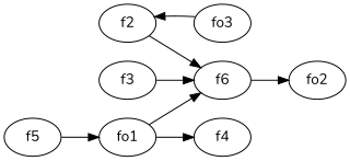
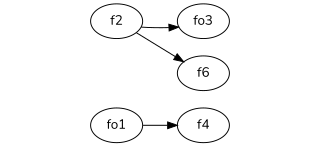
  strict digraph {
    fontname=Nunito
    rankdir=LR
    node [fontname=Nunito]
    edge [fontname=Nunito weight=2]
-   f3
    f6
    f2
-   fo2
    fo1
    f4
-   f5
    fo3
-   f3 -> f6
-   f6 -> fo2
    f2 -> f6
-   fo1 -> f6
    fo1 -> f4
-   f5 -> fo1
-   fo3 -> f2
+   f2 -> fo3
  }
